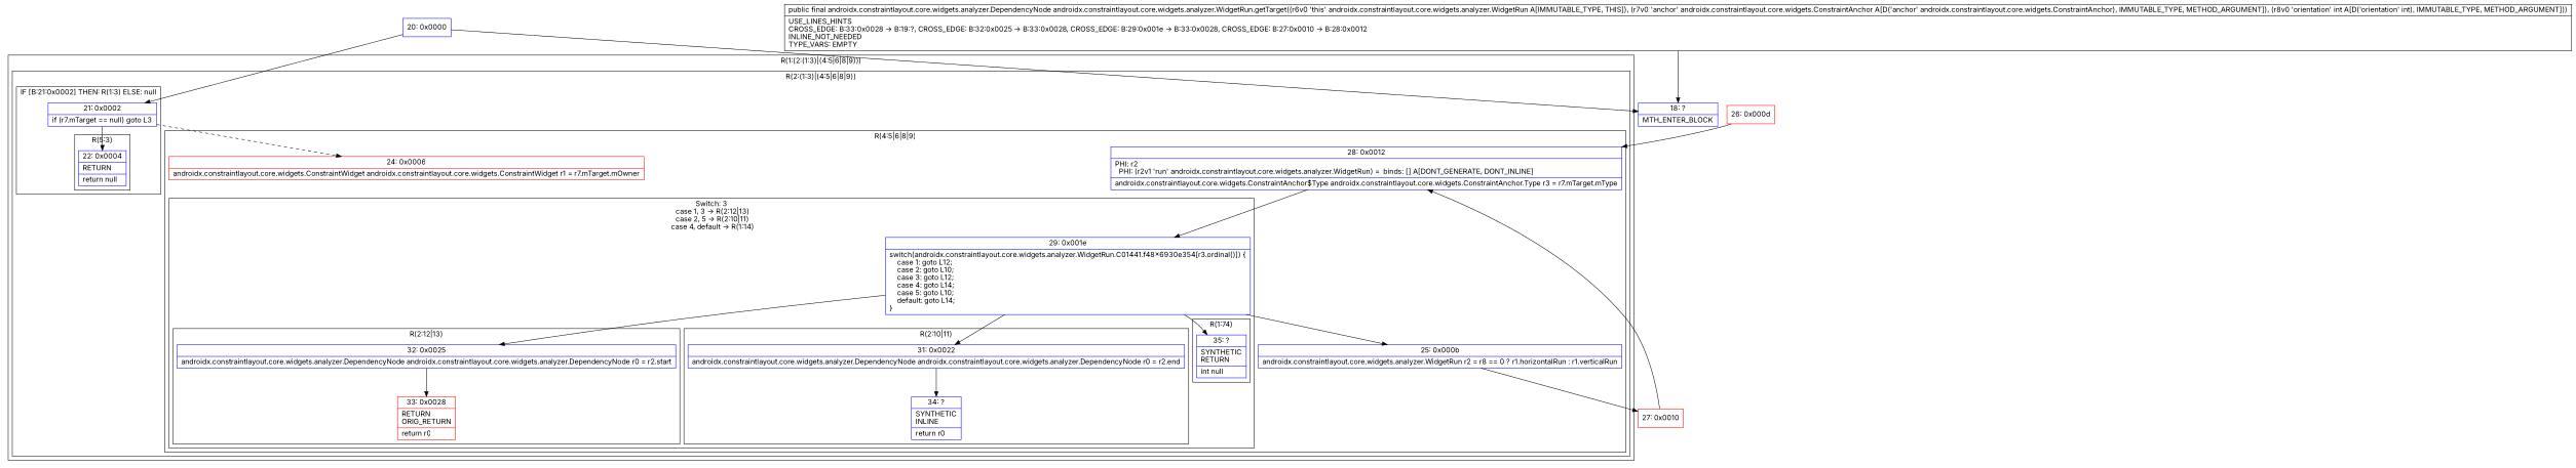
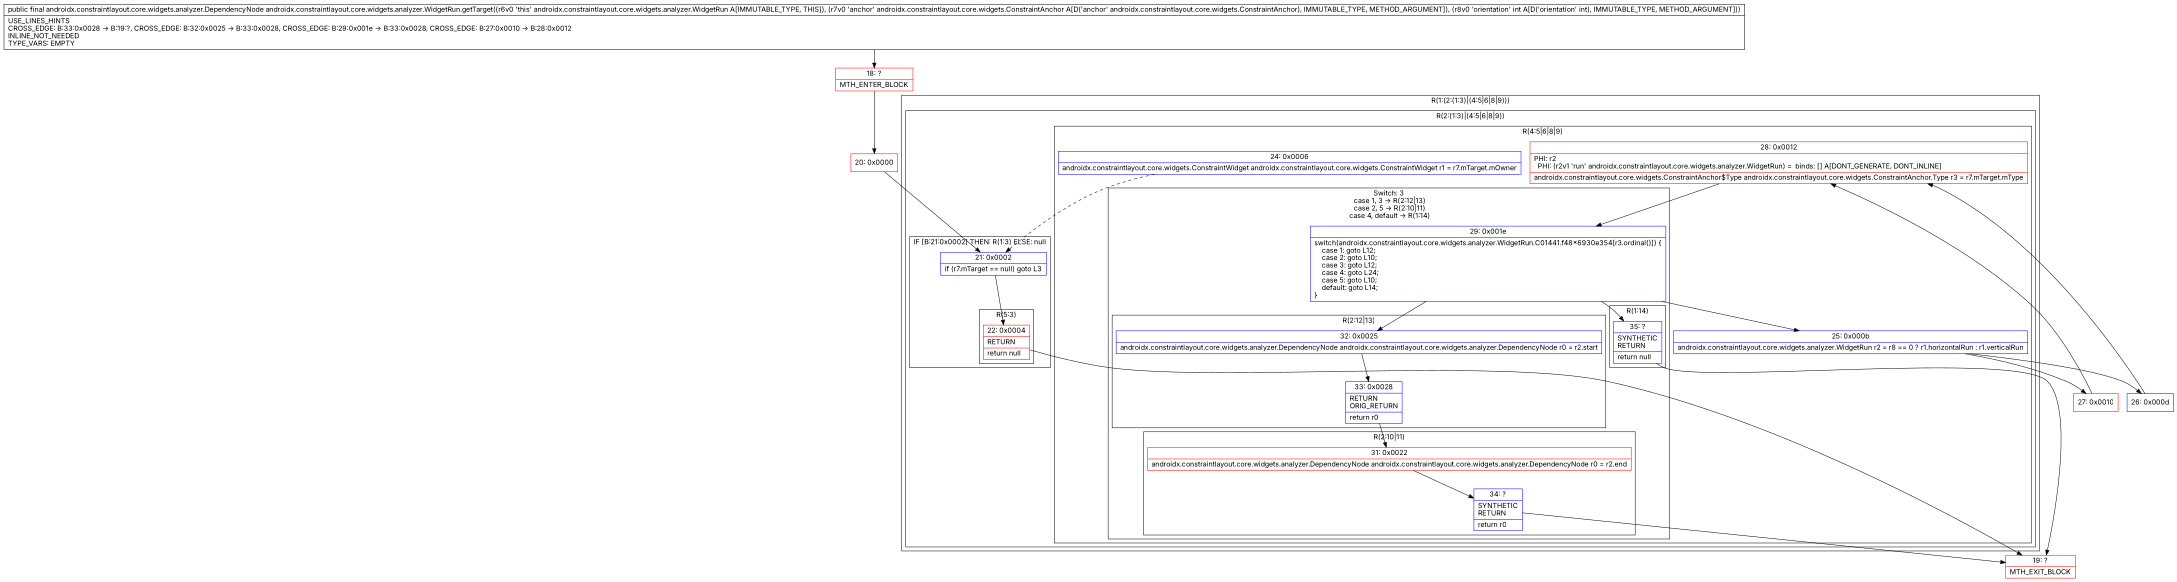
  digraph {
    fontname=Inter
    node [color=blue fontname=Inter shape=record]
    edge [fontname=Inter]
-   n1 [label="{22\:\ 0x0004|RETURN\l|return null\l}"]
+   n1 [color=red label="{22\:\ 0x0004|RETURN\l|return null\l}"]
    n2 [label="{21\:\ 0x0002|if (r7.mTarget == null) goto L3\l}"]
    n3 [label="{32\:\ 0x0025|androidx.constraintlayout.core.widgets.analyzer.DependencyNode androidx.constraintlayout.core.widgets.analyzer.DependencyNode r0 = r2.start\l}"]
-   n4 [color=red label="{33\:\ 0x0028|RETURN\lORIG_RETURN\l|return r0\l}"]
-   n5 [label="{31\:\ 0x0022|androidx.constraintlayout.core.widgets.analyzer.DependencyNode androidx.constraintlayout.core.widgets.analyzer.DependencyNode r0 = r2.end\l}"]
-   n6 [label="{34\:\ ?|SYNTHETIC\lINLINE\l|return r0\l}"]
-   n7 [label="{35\:\ ?|SYNTHETIC\lRETURN\l|int null\l}"]
-   n8 [label="{29\:\ 0x001e|switch(androidx.constraintlayout.core.widgets.analyzer.WidgetRun.C01441.f48x6930e354[r3.ordinal()]) \{\l    case 1: goto L12;\l    case 2: goto L10;\l    case 3: goto L12;\l    case 4: goto L14;\l    case 5: goto L10;\l    default: goto L14;\l\}\l}"]
-   n9 [color=red label="{24\:\ 0x0006|androidx.constraintlayout.core.widgets.ConstraintWidget androidx.constraintlayout.core.widgets.ConstraintWidget r1 = r7.mTarget.mOwner\l}"]
+   n4 [label="{33\:\ 0x0028|RETURN\lORIG_RETURN\l|return r0\l}"]
+   n5 [color=red label="{31\:\ 0x0022|androidx.constraintlayout.core.widgets.analyzer.DependencyNode androidx.constraintlayout.core.widgets.analyzer.DependencyNode r0 = r2.end\l}"]
+   n6 [label="{34\:\ ?|SYNTHETIC\lRETURN\l|return r0\l}"]
+   n7 [label="{35\:\ ?|SYNTHETIC\lRETURN\l|return null\l}"]
+   n8 [label="{29\:\ 0x001e|switch(androidx.constraintlayout.core.widgets.analyzer.WidgetRun.C01441.f48x6930e354[r3.ordinal()]) \{\l    case 1: goto L12;\l    case 2: goto L10;\l    case 3: goto L12;\l    case 4: goto L24;\l    case 5: goto L10;\l    default: goto L14;\l\}\l}"]
+   n9 [label="{24\:\ 0x0006|androidx.constraintlayout.core.widgets.ConstraintWidget androidx.constraintlayout.core.widgets.ConstraintWidget r1 = r7.mTarget.mOwner\l}"]
    n10 [label="{25\:\ 0x000b|androidx.constraintlayout.core.widgets.analyzer.WidgetRun r2 = r8 == 0 ? r1.horizontalRun : r1.verticalRun\l}"]
-   n11 [label="{28\:\ 0x0012|PHI: r2 \l  PHI: (r2v1 'run' androidx.constraintlayout.core.widgets.analyzer.WidgetRun) =  binds: [] A[DONT_GENERATE, DONT_INLINE]\l|androidx.constraintlayout.core.widgets.ConstraintAnchor$Type androidx.constraintlayout.core.widgets.ConstraintAnchor.Type r3 = r7.mTarget.mType\l}"]
-   n13 [color=red label="{26\:\ 0x000d}"]
+   n11 [color=red label="{28\:\ 0x0012|PHI: r2 \l  PHI: (r2v1 'run' androidx.constraintlayout.core.widgets.analyzer.WidgetRun) =  binds: [] A[DONT_GENERATE, DONT_INLINE]\l|androidx.constraintlayout.core.widgets.ConstraintAnchor$Type androidx.constraintlayout.core.widgets.ConstraintAnchor.Type r3 = r7.mTarget.mType\l}"]
+   n12 [color=red label="{19\:\ ?|MTH_EXIT_BLOCK\l}"]
+   n13 [label="{26\:\ 0x000d}"]
    n14 [color=red label="{27\:\ 0x0010}"]
-   n15 [label="{18\:\ ?|MTH_ENTER_BLOCK\l}"]
-   n16 [label="{20\:\ 0x0000}"]
+   n15 [color=red label="{18\:\ ?|MTH_ENTER_BLOCK\l}"]
+   n16 [color=red label="{20\:\ 0x0000}"]
    n17 [label="{public final androidx.constraintlayout.core.widgets.analyzer.DependencyNode androidx.constraintlayout.core.widgets.analyzer.WidgetRun.getTarget((r6v0 'this' androidx.constraintlayout.core.widgets.analyzer.WidgetRun A[IMMUTABLE_TYPE, THIS]), (r7v0 'anchor' androidx.constraintlayout.core.widgets.ConstraintAnchor A[D('anchor' androidx.constraintlayout.core.widgets.ConstraintAnchor), IMMUTABLE_TYPE, METHOD_ARGUMENT]), (r8v0 'orientation' int A[D('orientation' int), IMMUTABLE_TYPE, METHOD_ARGUMENT]))  | USE_LINES_HINTS\lCROSS_EDGE: B:33:0x0028 \-\> B:19:?, CROSS_EDGE: B:32:0x0025 \-\> B:33:0x0028, CROSS_EDGE: B:29:0x001e \-\> B:33:0x0028, CROSS_EDGE: B:27:0x0010 \-\> B:28:0x0012\lINLINE_NOT_NEEDED\lTYPE_VARS: EMPTY\l}" color=""]
    subgraph cluster_1 {
      label="R(1:(2:(1:3)|(4:5|6|8|9)))"
      subgraph cluster_2 {
        label="R(2:(1:3)|(4:5|6|8|9))"
        subgraph cluster_3 {
          label="IF [B:21:0x0002] THEN: R(1:3) ELSE: null"
          n2
          subgraph cluster_4 {
            label="R(5:3)"
            n1
          }
        }
        subgraph cluster_5 {
          label="R(4:5|6|8|9)"
          n9
          n10
          n11
          subgraph cluster_6 {
            label="Switch: 3\n case 1, 3 -> R(2:12|13)\n case 2, 5 -> R(2:10|11)\n case 4, default -> R(1:14)"
            n8
            subgraph cluster_7 {
              label="R(2:12|13)"
              n3
              n4
            }
            subgraph cluster_8 {
              label="R(2:10|11)"
              n5
              n6
            }
            subgraph cluster_9 {
-             label="R(1:74)"
+             label="R(1:14)"
              n7
            }
          }
        }
      }
    }
+   n1 -> n12
    n2 -> n1
-   n2 -> n9 [style=dashed]
+   n9 -> n2 [style=dashed]
    n3 -> n4
    n5 -> n6
+   n6 -> n12
+   n7 -> n12
    n8 -> n3
-   n8 -> n5
+   n4 -> n5
    n8 -> n7
    n8 -> n10
+   n10 -> n13
    n10 -> n14
    n11 -> n8
    n13 -> n11
    n14 -> n11
-   n16 -> n15
+   n15 -> n16
    n16 -> n2
    n17 -> n15
  }
